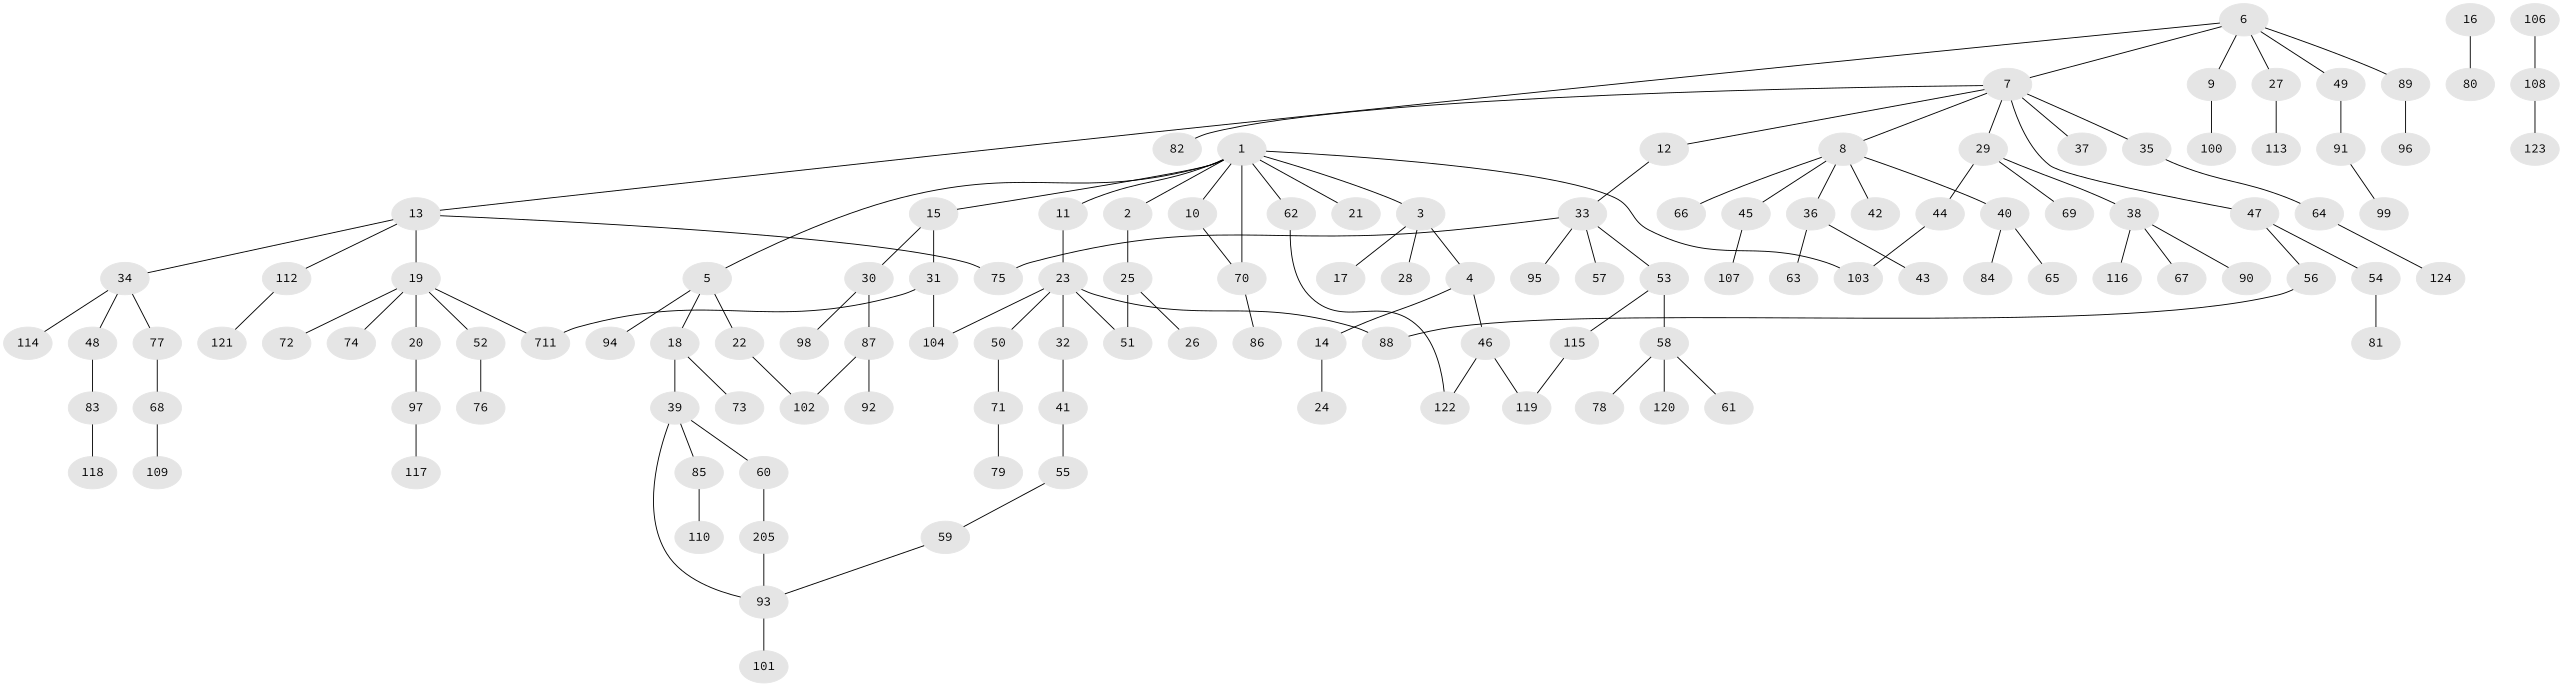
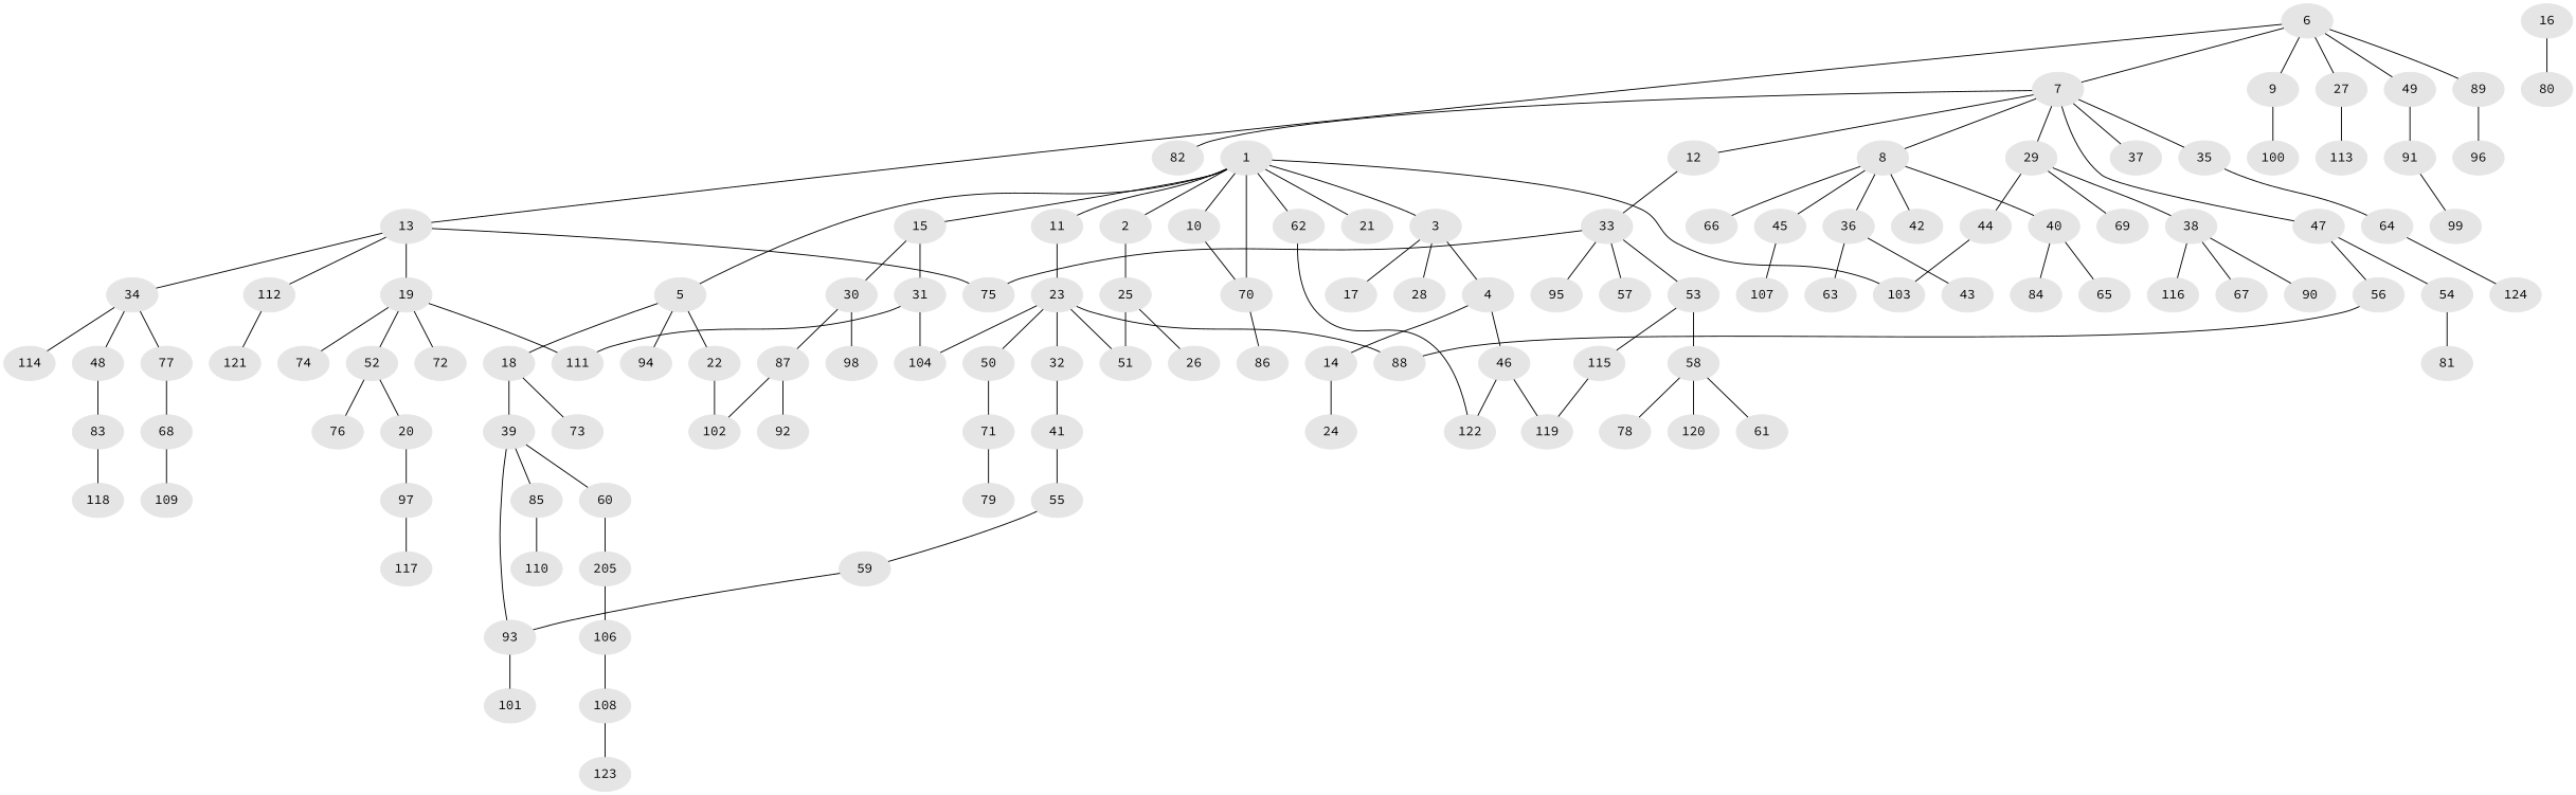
  graph {
    fontname="Source Code Pro"
    node [color=gray90 fontname="Source Code Pro" style=filled]
    edge [fontname="Source Code Pro"]
    1
    2
    3
    5
    10
    11
    15
    21
    62
    103
    70
    25
    4
    17
    28
    18
    22
    94
    23
    30
    31
    16
    80
    122
    51
    26
    14
    46
    6
    7
    9
    13
    27
    49
    89
    24
    119
    39
    73
    102
    8
    12
    29
    35
    37
    47
    82
    100
    19
    34
    75
    112
    113
    91
    96
    36
    40
    42
    45
    66
    33
    38
    44
    69
    64
    54
    56
    43
    63
    65
    84
    107
    86
    32
    50
    88
    104
    53
    57
    95
    20
    52
    72
    74
-   111 [label=711]
+   111
    48
    77
    114
    121
    87
    98
    60
    85
    93
    97
    76
    117
    41
    71
    67
    90
    116
    92
    55
    58
    115
    83
    68
    109
    124
    n111 [label=205]
    110
    101
    59
    81
    118
    99
    79
    61
    78
    120
    106
    108
    123
    1 -- 2
    1 -- 3
    1 -- 5
    1 -- 10
    1 -- 11
    1 -- 15
    1 -- 21
    1 -- 62
    1 -- 103
    1 -- 70
    2 -- 25
    3 -- 4
    3 -- 17
    3 -- 28
    5 -- 18
    5 -- 22
    5 -- 94
    10 -- 70
    11 -- 23
    15 -- 30
    15 -- 31
    62 -- 122
    70 -- 86
    25 -- 51
    25 -- 26
    4 -- 14
    4 -- 46
    18 -- 39
    18 -- 73
    22 -- 102
    23 -- 51
    23 -- 32
    23 -- 50
    23 -- 88
    23 -- 104
    30 -- 87
    30 -- 98
    31 -- 104
    31 -- 111
    16 -- 80
    14 -- 24
    46 -- 122
    46 -- 119
    6 -- 7
    6 -- 9
    6 -- 13
    6 -- 27
    6 -- 49
    6 -- 89
    7 -- 8
    7 -- 12
    7 -- 29
    7 -- 35
    7 -- 37
    7 -- 47
    7 -- 82
    9 -- 100
    13 -- 19
    13 -- 34
    13 -- 75
    13 -- 112
    27 -- 113
    49 -- 91
    89 -- 96
    39 -- 60
    39 -- 85
    39 -- 93
    8 -- 36
    8 -- 40
    8 -- 42
    8 -- 45
    8 -- 66
    12 -- 33
    29 -- 38
    29 -- 44
    29 -- 69
    35 -- 64
    47 -- 54
    47 -- 56
-   19 -- 20
+   52 -- 20
    19 -- 52
    19 -- 72
    19 -- 74
    19 -- 111
    34 -- 48
    34 -- 77
    34 -- 114
    112 -- 121
    91 -- 99
    36 -- 43
    36 -- 63
    40 -- 65
    40 -- 84
    45 -- 107
    33 -- 75
    33 -- 53
    33 -- 57
    33 -- 95
    38 -- 67
    38 -- 90
    38 -- 116
    44 -- 103
    64 -- 124
    54 -- 81
    56 -- 88
    32 -- 41
    50 -- 71
    53 -- 58
    53 -- 115
    20 -- 97
    52 -- 76
    48 -- 83
    77 -- 68
    87 -- 102
    87 -- 92
    60 -- n111
    85 -- 110
    93 -- 101
    97 -- 117
    41 -- 55
    71 -- 79
    55 -- 59
    58 -- 61
    58 -- 78
    58 -- 120
    115 -- 119
    83 -- 118
    68 -- 109
-   n111 -- 93
+   n111 -- 106
    59 -- 93
    106 -- 108
    108 -- 123
  }
